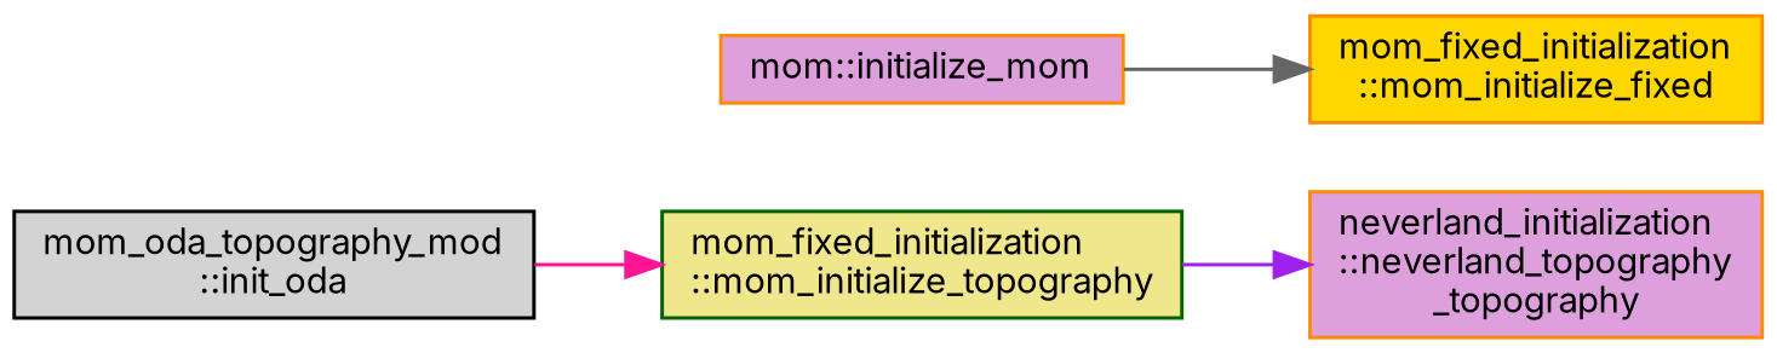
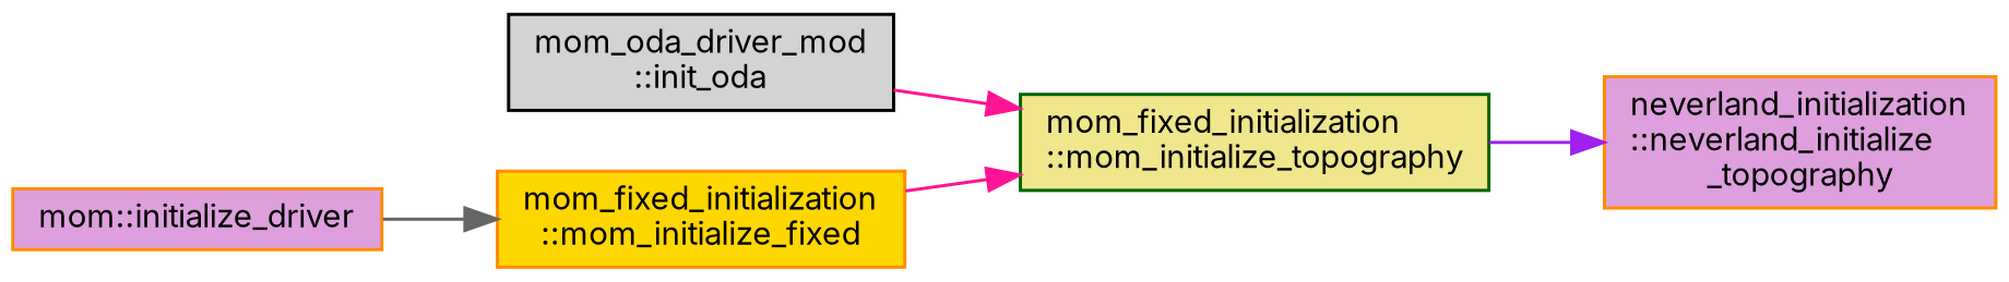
  digraph {
    fontname=Inter
    rankdir=RL
    node [color=darkorange fillcolor=plum fontname=Inter fontsize=10 shape=record style=filled]
    edge [color=deeppink dir=back fontname=Inter fontsize=10 labelfontname=Helvetica labelfontsize=10 style=solid]
-   n1 [fontcolor=black height=0.2 label="neverland_initialization\l::neverland_topography\l_topography" width=0.4]
+   n1 [fontcolor=black height=0.2 label="neverland_initialization\l::neverland_initialize\l_topography" width=0.4]
    n2 [color=darkgreen fillcolor=khaki height=0.2 label="mom_fixed_initialization\l::mom_initialize_topography" width=0.4]
-   n3 [color=black fillcolor=lightgrey height=0.2 label="mom_oda_topography_mod\l::init_oda" width=0.4]
+   n3 [color=black fillcolor=lightgrey height=0.2 label="mom_oda_driver_mod\l::init_oda" width=0.4]
    n4 [fillcolor=gold height=0.2 label="mom_fixed_initialization\l::mom_initialize_fixed" width=0.4]
-   n5 [height=0.2 label="mom::initialize_mom" width=0.4]
+   n5 [height=0.2 label="mom::initialize_driver" width=0.4]
    n1 -> n2 [color=purple]
    n2 -> n3
+   n2 -> n4
    n4 -> n5 [color=gray40]
  }
